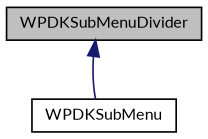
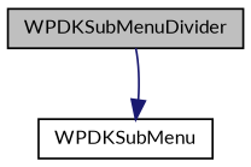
  digraph {
    fontname=Lato
    node [color=black fontname=Lato fontsize=10 shape=record style=filled]
    n1 [fillcolor=grey75 fontcolor=black height=0.2 label=WPDKSubMenuDivider width=0.4]
    n2 [fillcolor=white height=0.2 label=WPDKSubMenu width=0.4]
-   n1 -> n2 [color=midnightblue dir=back fontname=Lato fontsize=10 labelfontname=Helvetica labelfontsize=10 style=solid]
+   n2 -> n1 [color=midnightblue dir=back fontname=Lato fontsize=10 labelfontname=Helvetica labelfontsize=10 style=solid]
  }
